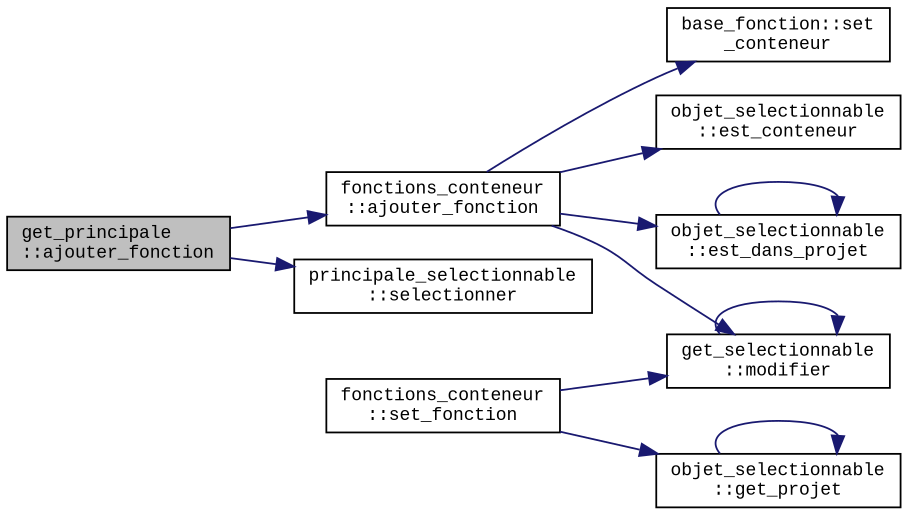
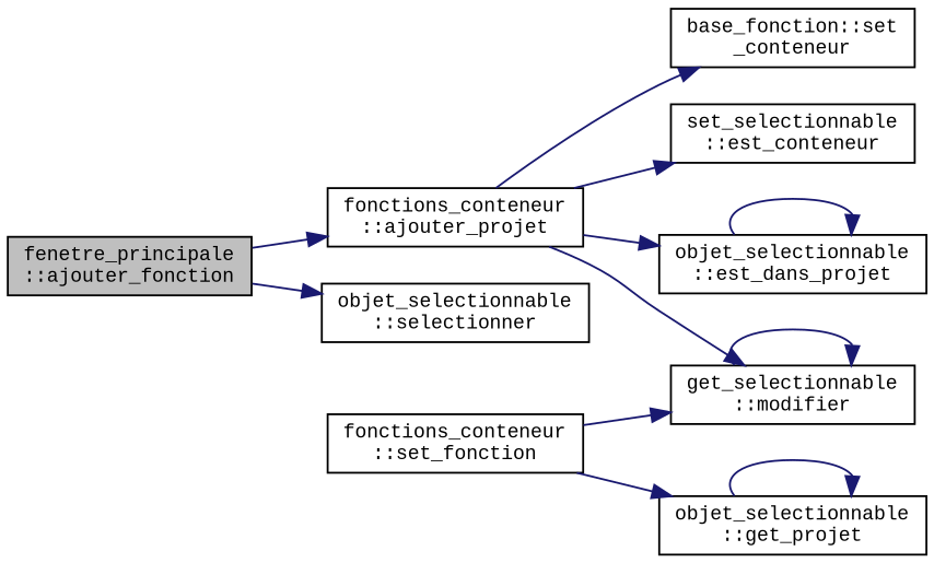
  digraph {
    fontname="Liberation Mono"
    rankdir=LR
    node [color=black fillcolor=white fontname="Liberation Mono" fontsize=10 shape=record style=filled]
    edge [color=midnightblue fontname="Liberation Mono" fontsize=10 labelfontname=Helvetica labelfontsize=10 style=solid]
-   n1 [fillcolor=grey75 fontcolor=black height=0.2 label="get_principale\l::ajouter_fonction" width=0.4]
-   n2 [height=0.2 label="fonctions_conteneur\l::ajouter_fonction" width=0.4]
-   n3 [height=0.2 label="principale_selectionnable\l::selectionner" width=0.4]
+   n1 [fillcolor=grey75 fontcolor=black height=0.2 label="fenetre_principale\l::ajouter_fonction" width=0.4]
+   n2 [height=0.2 label="fonctions_conteneur\l::ajouter_projet" width=0.4]
+   n3 [height=0.2 label="objet_selectionnable\l::selectionner" width=0.4]
    n4 [height=0.2 label="base_fonction::set\l_conteneur" width=0.4]
-   n5 [height=0.2 label="objet_selectionnable\l::est_conteneur" width=0.4]
+   n5 [height=0.2 label="set_selectionnable\l::est_conteneur" width=0.4]
    n6 [height=0.2 label="get_selectionnable\l::modifier" width=0.4]
    n7 [height=0.2 label="objet_selectionnable\l::est_dans_projet" width=0.4]
    n8 [height=0.2 label="objet_selectionnable\l::get_projet" width=0.4]
    n9 [height=0.2 label="fonctions_conteneur\l::set_fonction" width=0.4]
    n1 -> n2
    n1 -> n3
    n2 -> n4
    n2 -> n5
    n2 -> n6
    n2 -> n7
    n6 -> n6
    n7 -> n7
    n8 -> n8
    n9 -> n6
    n9 -> n8
  }
